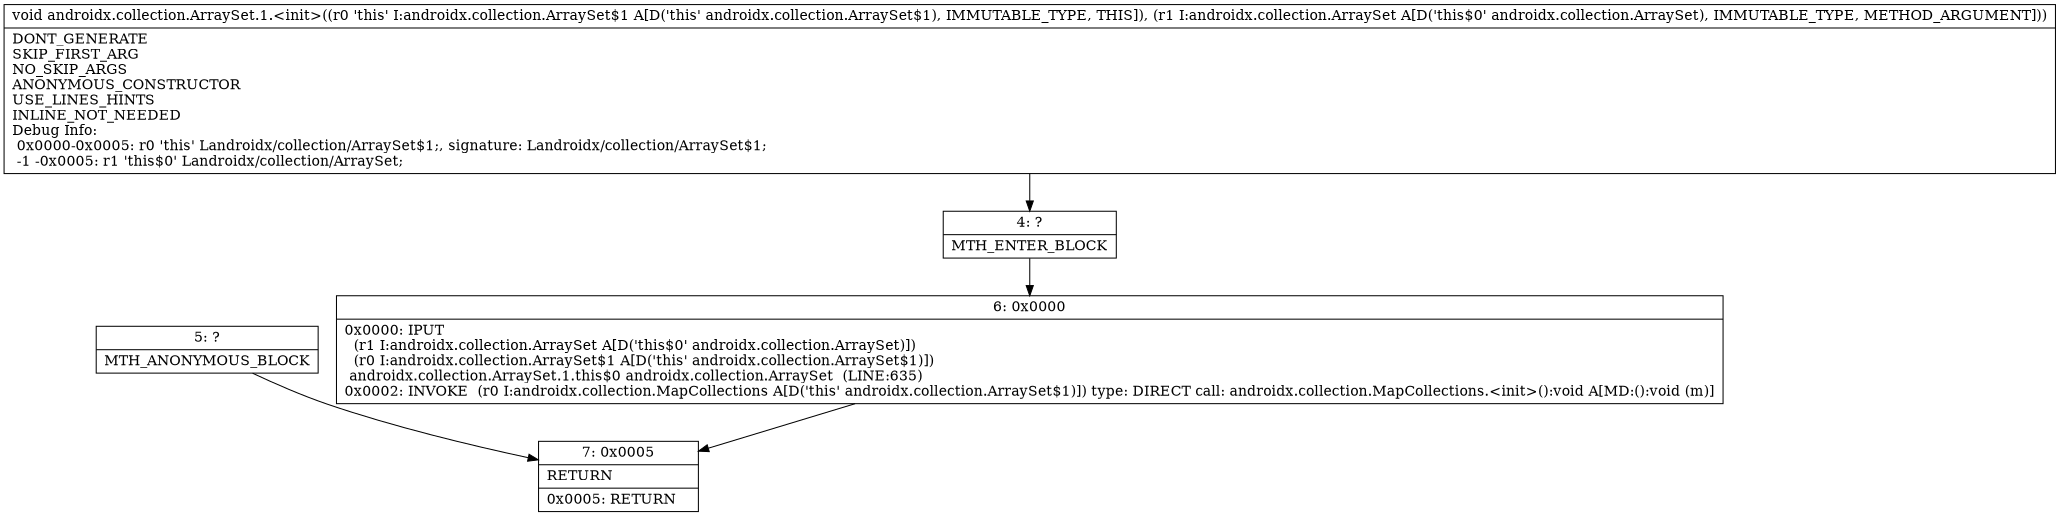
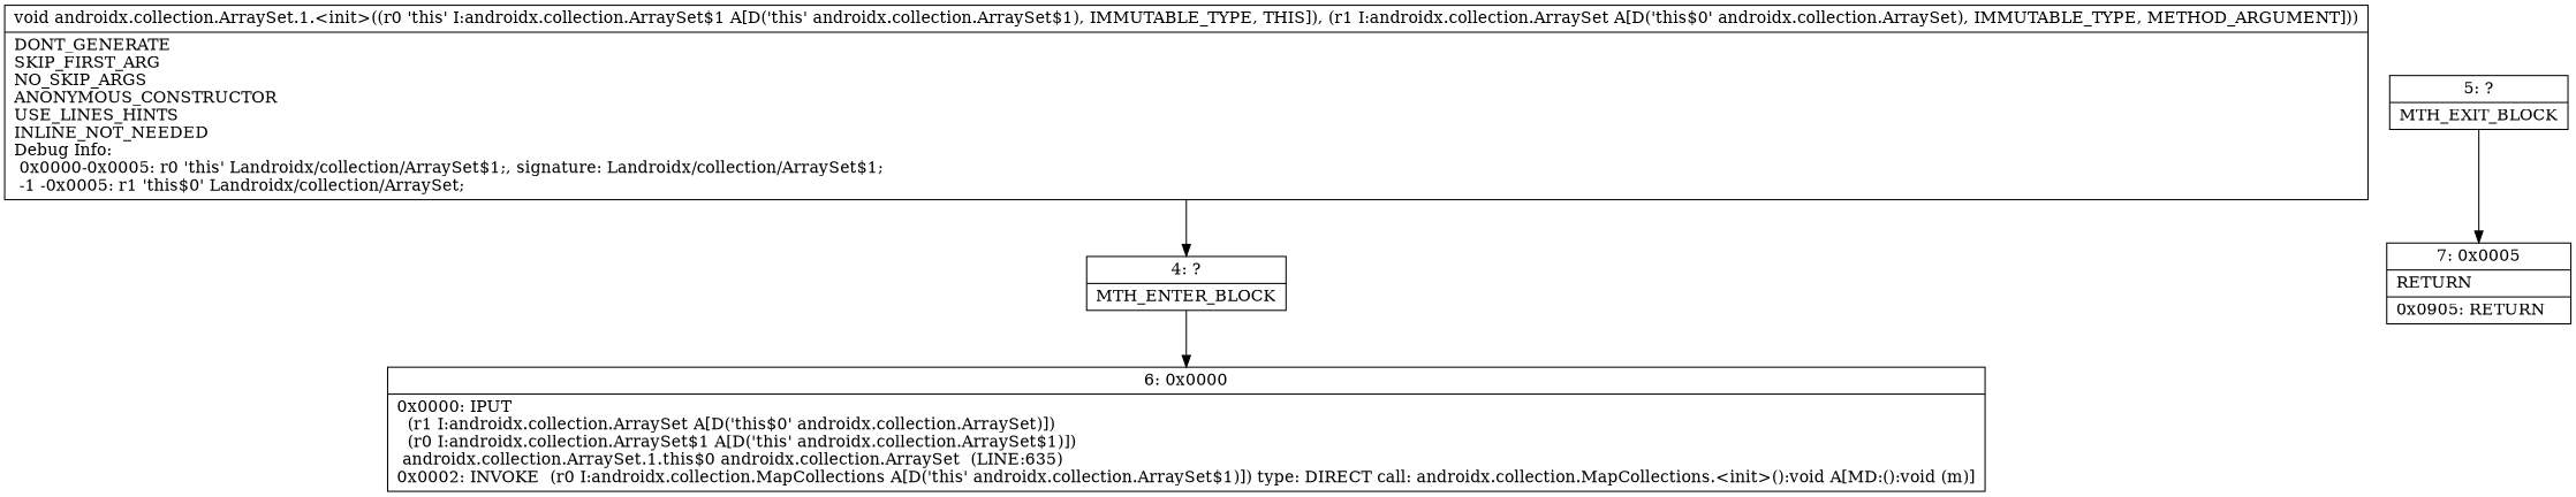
  digraph {
    node [shape=record]
    n1 [label="{4\:\ ?|MTH_ENTER_BLOCK\l}"]
    n2 [label="{6\:\ 0x0000|0x0000: IPUT  \l  (r1 I:androidx.collection.ArraySet A[D('this$0' androidx.collection.ArraySet)])\l  (r0 I:androidx.collection.ArraySet$1 A[D('this' androidx.collection.ArraySet$1)])\l androidx.collection.ArraySet.1.this$0 androidx.collection.ArraySet  (LINE:635)\l0x0002: INVOKE  (r0 I:androidx.collection.MapCollections A[D('this' androidx.collection.ArraySet$1)]) type: DIRECT call: androidx.collection.MapCollections.\<init\>():void A[MD:():void (m)]\l}"]
-   n3 [label="{7\:\ 0x0005|RETURN\l|0x0005: RETURN   \l}"]
-   n4 [label="{5\:\ ?|MTH_ANONYMOUS_BLOCK\l}"]
+   n3 [label="{7\:\ 0x0005|RETURN\l|0x0905: RETURN   \l}"]
+   n4 [label="{5\:\ ?|MTH_EXIT_BLOCK\l}"]
    n5 [label="{void androidx.collection.ArraySet.1.\<init\>((r0 'this' I:androidx.collection.ArraySet$1 A[D('this' androidx.collection.ArraySet$1), IMMUTABLE_TYPE, THIS]), (r1 I:androidx.collection.ArraySet A[D('this$0' androidx.collection.ArraySet), IMMUTABLE_TYPE, METHOD_ARGUMENT]))  | DONT_GENERATE\lSKIP_FIRST_ARG\lNO_SKIP_ARGS\lANONYMOUS_CONSTRUCTOR\lUSE_LINES_HINTS\lINLINE_NOT_NEEDED\lDebug Info:\l  0x0000\-0x0005: r0 'this' Landroidx\/collection\/ArraySet$1;, signature: Landroidx\/collection\/ArraySet$1;\l  \-1 \-0x0005: r1 'this$0' Landroidx\/collection\/ArraySet;\l}"]
    n1 -> n2
-   n2 -> n3
    n4 -> n3
    n5 -> n1
  }
